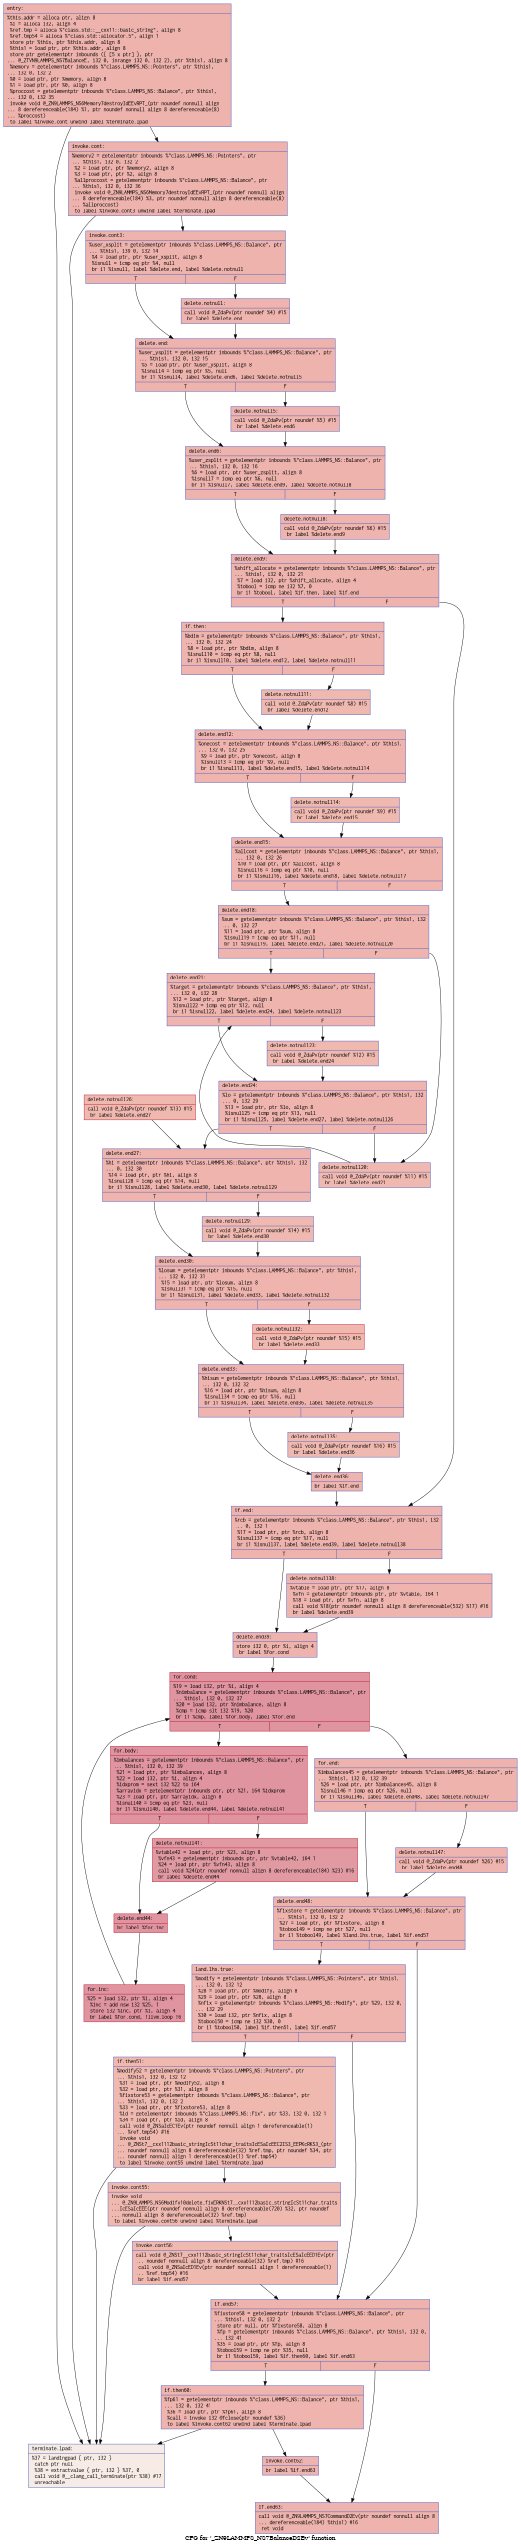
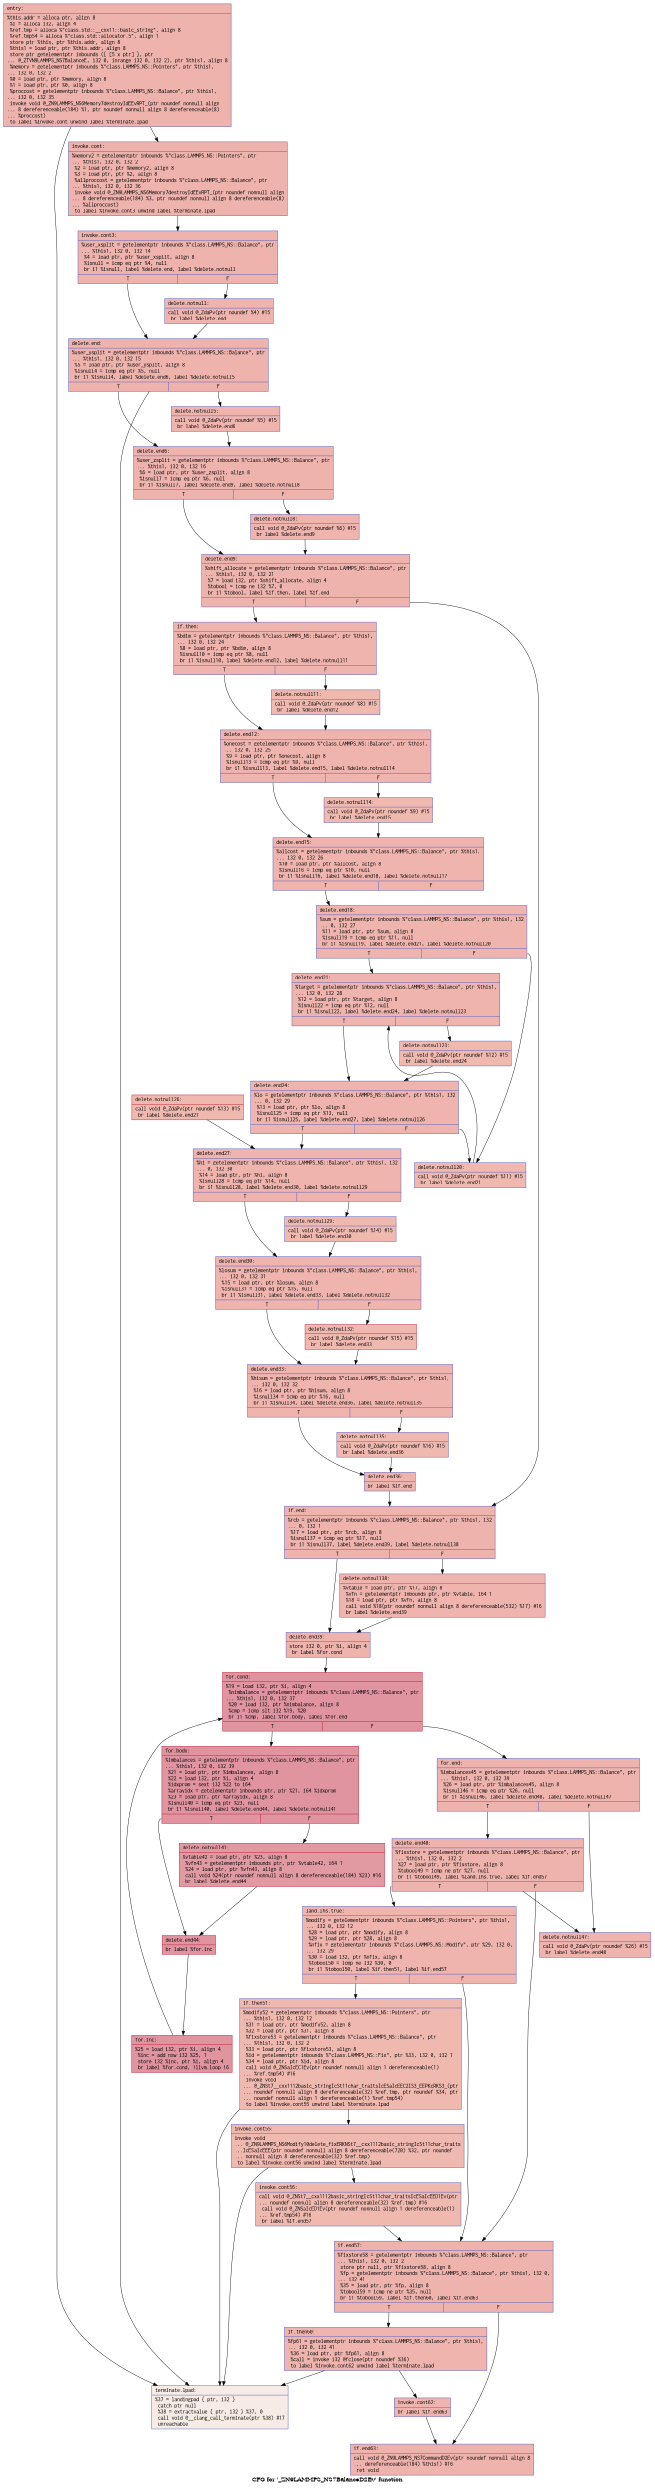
  digraph {
    label="CFG for '_ZN9LAMMPS_NS7BalanceD2Ev' function"
    node [color="#3d50c3ff" fillcolor="#d8564670" fontname=Courier shape=record style=filled]
    n1 [fillcolor="#d6524470" label="{entry:\l|  %this.addr = alloca ptr, align 8\l  %i = alloca i32, align 4\l  %ref.tmp = alloca %\"class.std::__cxx11::basic_string\", align 8\l  %ref.tmp54 = alloca %\"class.std::allocator.5\", align 1\l  store ptr %this, ptr %this.addr, align 8\l  %this1 = load ptr, ptr %this.addr, align 8\l  store ptr getelementptr inbounds (\{ [5 x ptr] \}, ptr\l... @_ZTVN9LAMMPS_NS7BalanceE, i32 0, inrange i32 0, i32 2), ptr %this1, align 8\l  %memory = getelementptr inbounds %\"class.LAMMPS_NS::Pointers\", ptr %this1,\l... i32 0, i32 2\l  %0 = load ptr, ptr %memory, align 8\l  %1 = load ptr, ptr %0, align 8\l  %proccost = getelementptr inbounds %\"class.LAMMPS_NS::Balance\", ptr %this1,\l... i32 0, i32 35\l  invoke void @_ZN9LAMMPS_NS6Memory7destroyIdEEvRPT_(ptr noundef nonnull align\l... 8 dereferenceable(184) %1, ptr noundef nonnull align 8 dereferenceable(8)\l... %proccost)\l          to label %invoke.cont unwind label %terminate.lpad\l}"]
    n2 [fillcolor="#d6524470" label="{invoke.cont:\l|  %memory2 = getelementptr inbounds %\"class.LAMMPS_NS::Pointers\", ptr\l... %this1, i32 0, i32 2\l  %2 = load ptr, ptr %memory2, align 8\l  %3 = load ptr, ptr %2, align 8\l  %allproccost = getelementptr inbounds %\"class.LAMMPS_NS::Balance\", ptr\l... %this1, i32 0, i32 36\l  invoke void @_ZN9LAMMPS_NS6Memory7destroyIdEEvRPT_(ptr noundef nonnull align\l... 8 dereferenceable(184) %3, ptr noundef nonnull align 8 dereferenceable(8)\l... %allproccost)\l          to label %invoke.cont3 unwind label %terminate.lpad\l}"]
    n3 [fillcolor="#ecd3c570" label="{terminate.lpad:\l|  %37 = landingpad \{ ptr, i32 \}\l          catch ptr null\l  %38 = extractvalue \{ ptr, i32 \} %37, 0\l  call void @__clang_call_terminate(ptr %38) #17\l  unreachable\l}"]
-   n4 [fillcolor="#d6524470" label="{invoke.cont3:\l|  %user_xsplit = getelementptr inbounds %\"class.LAMMPS_NS::Balance\", ptr\l... %this1, i39 0, i32 14\l  %4 = load ptr, ptr %user_xsplit, align 8\l  %isnull = icmp eq ptr %4, null\l  br i1 %isnull, label %delete.end, label %delete.notnull\l|{<s0>T|<s1>F}}"]
+   n4 [fillcolor="#d6524470" label="{invoke.cont3:\l|  %user_xsplit = getelementptr inbounds %\"class.LAMMPS_NS::Balance\", ptr\l... %this1, i32 0, i32 14\l  %4 = load ptr, ptr %user_xsplit, align 8\l  %isnull = icmp eq ptr %4, null\l  br i1 %isnull, label %delete.end, label %delete.notnull\l|{<s0>T|<s1>F}}"]
    n5 [fillcolor="#d6524470" label="{delete.end:\l|  %user_ysplit = getelementptr inbounds %\"class.LAMMPS_NS::Balance\", ptr\l... %this1, i32 0, i32 15\l  %5 = load ptr, ptr %user_ysplit, align 8\l  %isnull4 = icmp eq ptr %5, null\l  br i1 %isnull4, label %delete.end6, label %delete.notnull5\l|{<s0>T|<s1>F}}"]
    n6 [label="{delete.notnull:\l|  call void @_ZdaPv(ptr noundef %4) #15\l  br label %delete.end\l}"]
    n7 [fillcolor="#d6524470" label="{delete.end6:\l|  %user_zsplit = getelementptr inbounds %\"class.LAMMPS_NS::Balance\", ptr\l... %this1, i32 0, i32 16\l  %6 = load ptr, ptr %user_zsplit, align 8\l  %isnull7 = icmp eq ptr %6, null\l  br i1 %isnull7, label %delete.end9, label %delete.notnull8\l|{<s0>T|<s1>F}}"]
    n8 [label="{delete.notnull5:\l|  call void @_ZdaPv(ptr noundef %5) #15\l  br label %delete.end6\l}"]
    n9 [fillcolor="#d6524470" label="{delete.end9:\l|  %shift_allocate = getelementptr inbounds %\"class.LAMMPS_NS::Balance\", ptr\l... %this1, i32 0, i32 21\l  %7 = load i32, ptr %shift_allocate, align 4\l  %tobool = icmp ne i32 %7, 0\l  br i1 %tobool, label %if.then, label %if.end\l|{<s0>T|<s1>F}}"]
    n10 [label="{delete.notnull8:\l|  call void @_ZdaPv(ptr noundef %6) #15\l  br label %delete.end9\l}"]
    n11 [label="{if.then:\l|  %bdim = getelementptr inbounds %\"class.LAMMPS_NS::Balance\", ptr %this1,\l... i32 0, i32 24\l  %8 = load ptr, ptr %bdim, align 8\l  %isnull10 = icmp eq ptr %8, null\l  br i1 %isnull10, label %delete.end12, label %delete.notnull11\l|{<s0>T|<s1>F}}"]
    n12 [fillcolor="#d6524470" label="{if.end:\l|  %rcb = getelementptr inbounds %\"class.LAMMPS_NS::Balance\", ptr %this1, i32\l... 0, i32 1\l  %17 = load ptr, ptr %rcb, align 8\l  %isnull37 = icmp eq ptr %17, null\l  br i1 %isnull37, label %delete.end39, label %delete.notnull38\l|{<s0>T|<s1>F}}"]
    n13 [label="{delete.end12:\l|  %onecost = getelementptr inbounds %\"class.LAMMPS_NS::Balance\", ptr %this1,\l... i32 0, i32 25\l  %9 = load ptr, ptr %onecost, align 8\l  %isnull13 = icmp eq ptr %9, null\l  br i1 %isnull13, label %delete.end15, label %delete.notnull14\l|{<s0>T|<s1>F}}"]
    n14 [fillcolor="#de614d70" label="{delete.notnull11:\l|  call void @_ZdaPv(ptr noundef %8) #15\l  br label %delete.end12\l}"]
    n15 [fillcolor="#d6524470" label="{delete.end39:\l|  store i32 0, ptr %i, align 4\l  br label %for.cond\l}"]
    n16 [label="{delete.notnull38:\l|  %vtable = load ptr, ptr %17, align 8\l  %vfn = getelementptr inbounds ptr, ptr %vtable, i64 1\l  %18 = load ptr, ptr %vfn, align 8\l  call void %18(ptr noundef nonnull align 8 dereferenceable(532) %17) #16\l  br label %delete.end39\l}"]
    n17 [label="{delete.end15:\l|  %allcost = getelementptr inbounds %\"class.LAMMPS_NS::Balance\", ptr %this1,\l... i32 0, i32 26\l  %10 = load ptr, ptr %allcost, align 8\l  %isnull16 = icmp eq ptr %10, null\l  br i1 %isnull16, label %delete.end18, label %delete.notnull17\l|{<s0>T|<s1>F}}"]
    n18 [fillcolor="#de614d70" label="{delete.notnull14:\l|  call void @_ZdaPv(ptr noundef %9) #15\l  br label %delete.end15\l}"]
    n19 [color="#b70d28ff" fillcolor="#b70d2870" label="{for.cond:\l|  %19 = load i32, ptr %i, align 4\l  %nimbalance = getelementptr inbounds %\"class.LAMMPS_NS::Balance\", ptr\l... %this1, i32 0, i32 37\l  %20 = load i32, ptr %nimbalance, align 8\l  %cmp = icmp slt i32 %19, %20\l  br i1 %cmp, label %for.body, label %for.end\l|{<s0>T|<s1>F}}"]
    n20 [label="{delete.end18:\l|  %sum = getelementptr inbounds %\"class.LAMMPS_NS::Balance\", ptr %this1, i32\l... 0, i32 27\l  %11 = load ptr, ptr %sum, align 8\l  %isnull19 = icmp eq ptr %11, null\l  br i1 %isnull19, label %delete.end21, label %delete.notnull20\l|{<s0>T|<s1>F}}"]
    n21 [label="{delete.end21:\l|  %target = getelementptr inbounds %\"class.LAMMPS_NS::Balance\", ptr %this1,\l... i32 0, i32 28\l  %12 = load ptr, ptr %target, align 8\l  %isnull22 = icmp eq ptr %12, null\l  br i1 %isnull22, label %delete.end24, label %delete.notnull23\l|{<s0>T|<s1>F}}"]
    n22 [fillcolor="#de614d70" label="{delete.notnull20:\l|  call void @_ZdaPv(ptr noundef %11) #15\l  br label %delete.end21\l}"]
    n23 [label="{delete.end24:\l|  %lo = getelementptr inbounds %\"class.LAMMPS_NS::Balance\", ptr %this1, i32\l... 0, i32 29\l  %13 = load ptr, ptr %lo, align 8\l  %isnull25 = icmp eq ptr %13, null\l  br i1 %isnull25, label %delete.end27, label %delete.notnull26\l|{<s0>T|<s1>F}}"]
    n24 [fillcolor="#de614d70" label="{delete.notnull23:\l|  call void @_ZdaPv(ptr noundef %12) #15\l  br label %delete.end24\l}"]
    n25 [label="{delete.end27:\l|  %hi = getelementptr inbounds %\"class.LAMMPS_NS::Balance\", ptr %this1, i32\l... 0, i32 30\l  %14 = load ptr, ptr %hi, align 8\l  %isnull28 = icmp eq ptr %14, null\l  br i1 %isnull28, label %delete.end30, label %delete.notnull29\l|{<s0>T|<s1>F}}"]
    n26 [label="{delete.end30:\l|  %losum = getelementptr inbounds %\"class.LAMMPS_NS::Balance\", ptr %this1,\l... i32 0, i32 31\l  %15 = load ptr, ptr %losum, align 8\l  %isnull31 = icmp eq ptr %15, null\l  br i1 %isnull31, label %delete.end33, label %delete.notnull32\l|{<s0>T|<s1>F}}"]
    n27 [fillcolor="#de614d70" label="{delete.notnull29:\l|  call void @_ZdaPv(ptr noundef %14) #15\l  br label %delete.end30\l}"]
    n28 [color="#b70d28ff" fillcolor="#de614d70" label="{delete.notnull26:\l|  call void @_ZdaPv(ptr noundef %13) #15\l  br label %delete.end27\l}"]
    n29 [label="{delete.end33:\l|  %hisum = getelementptr inbounds %\"class.LAMMPS_NS::Balance\", ptr %this1,\l... i32 0, i32 32\l  %16 = load ptr, ptr %hisum, align 8\l  %isnull34 = icmp eq ptr %16, null\l  br i1 %isnull34, label %delete.end36, label %delete.notnull35\l|{<s0>T|<s1>F}}"]
    n30 [color="#b70d28ff" fillcolor="#de614d70" label="{delete.notnull32:\l|  call void @_ZdaPv(ptr noundef %15) #15\l  br label %delete.end33\l}"]
    n31 [label="{delete.end36:\l|  br label %if.end\l}"]
    n32 [fillcolor="#de614d70" label="{delete.notnull35:\l|  call void @_ZdaPv(ptr noundef %16) #15\l  br label %delete.end36\l}"]
    n33 [color="#b70d28ff" fillcolor="#b70d2870" label="{for.body:\l|  %imbalances = getelementptr inbounds %\"class.LAMMPS_NS::Balance\", ptr\l... %this1, i32 0, i32 39\l  %21 = load ptr, ptr %imbalances, align 8\l  %22 = load i32, ptr %i, align 4\l  %idxprom = sext i32 %22 to i64\l  %arrayidx = getelementptr inbounds ptr, ptr %21, i64 %idxprom\l  %23 = load ptr, ptr %arrayidx, align 8\l  %isnull40 = icmp eq ptr %23, null\l  br i1 %isnull40, label %delete.end44, label %delete.notnull41\l|{<s0>T|<s1>F}}"]
    n34 [fillcolor="#d6524470" label="{for.end:\l|  %imbalances45 = getelementptr inbounds %\"class.LAMMPS_NS::Balance\", ptr\l... %this1, i32 0, i32 39\l  %26 = load ptr, ptr %imbalances45, align 8\l  %isnull46 = icmp eq ptr %26, null\l  br i1 %isnull46, label %delete.end48, label %delete.notnull47\l|{<s0>T|<s1>F}}"]
    n35 [color="#b70d28ff" fillcolor="#b70d2870" label="{delete.end44:\l|  br label %for.inc\l}"]
    n36 [color="#b70d28ff" fillcolor="#bb1b2c70" label="{delete.notnull41:\l|  %vtable42 = load ptr, ptr %23, align 8\l  %vfn43 = getelementptr inbounds ptr, ptr %vtable42, i64 1\l  %24 = load ptr, ptr %vfn43, align 8\l  call void %24(ptr noundef nonnull align 8 dereferenceable(184) %23) #16\l  br label %delete.end44\l}"]
    n37 [fillcolor="#d6524470" label="{delete.end48:\l|  %fixstore = getelementptr inbounds %\"class.LAMMPS_NS::Balance\", ptr\l... %this1, i32 0, i32 2\l  %27 = load ptr, ptr %fixstore, align 8\l  %tobool49 = icmp ne ptr %27, null\l  br i1 %tobool49, label %land.lhs.true, label %if.end57\l|{<s0>T|<s1>F}}"]
    n38 [label="{delete.notnull47:\l|  call void @_ZdaPv(ptr noundef %26) #15\l  br label %delete.end48\l}"]
    n39 [color="#b70d28ff" fillcolor="#b70d2870" label="{for.inc:\l|  %25 = load i32, ptr %i, align 4\l  %inc = add nsw i32 %25, 1\l  store i32 %inc, ptr %i, align 4\l  br label %for.cond, !llvm.loop !6\l}"]
    n40 [label="{land.lhs.true:\l|  %modify = getelementptr inbounds %\"class.LAMMPS_NS::Pointers\", ptr %this1,\l... i32 0, i32 12\l  %28 = load ptr, ptr %modify, align 8\l  %29 = load ptr, ptr %28, align 8\l  %nfix = getelementptr inbounds %\"class.LAMMPS_NS::Modify\", ptr %29, i32 0,\l... i32 29\l  %30 = load i32, ptr %nfix, align 8\l  %tobool50 = icmp ne i32 %30, 0\l  br i1 %tobool50, label %if.then51, label %if.end57\l|{<s0>T|<s1>F}}"]
    n41 [fillcolor="#d6524470" label="{if.end57:\l|  %fixstore58 = getelementptr inbounds %\"class.LAMMPS_NS::Balance\", ptr\l... %this1, i32 0, i32 2\l  store ptr null, ptr %fixstore58, align 8\l  %fp = getelementptr inbounds %\"class.LAMMPS_NS::Balance\", ptr %this1, i32 0,\l... i32 41\l  %35 = load ptr, ptr %fp, align 8\l  %tobool59 = icmp ne ptr %35, null\l  br i1 %tobool59, label %if.then60, label %if.end63\l|{<s0>T|<s1>F}}"]
    n42 [fillcolor="#de614d70" label="{if.then51:\l|  %modify52 = getelementptr inbounds %\"class.LAMMPS_NS::Pointers\", ptr\l... %this1, i32 0, i32 12\l  %31 = load ptr, ptr %modify52, align 8\l  %32 = load ptr, ptr %31, align 8\l  %fixstore53 = getelementptr inbounds %\"class.LAMMPS_NS::Balance\", ptr\l... %this1, i32 0, i32 2\l  %33 = load ptr, ptr %fixstore53, align 8\l  %id = getelementptr inbounds %\"class.LAMMPS_NS::Fix\", ptr %33, i32 0, i32 1\l  %34 = load ptr, ptr %id, align 8\l  call void @_ZNSaIcEC1Ev(ptr noundef nonnull align 1 dereferenceable(1)\l... %ref.tmp54) #16\l  invoke void\l... @_ZNSt7__cxx1112basic_stringIcSt11char_traitsIcESaIcEEC2IS3_EEPKcRKS3_(ptr\l... noundef nonnull align 8 dereferenceable(32) %ref.tmp, ptr noundef %34, ptr\l... noundef nonnull align 1 dereferenceable(1) %ref.tmp54)\l          to label %invoke.cont55 unwind label %terminate.lpad\l}"]
    n43 [label="{if.then60:\l|  %fp61 = getelementptr inbounds %\"class.LAMMPS_NS::Balance\", ptr %this1,\l... i32 0, i32 41\l  %36 = load ptr, ptr %fp61, align 8\l  %call = invoke i32 @fclose(ptr noundef %36)\l          to label %invoke.cont62 unwind label %terminate.lpad\l}"]
    n44 [fillcolor="#d6524470" label="{if.end63:\l|  call void @_ZN9LAMMPS_NS7CommandD2Ev(ptr noundef nonnull align 8\l... dereferenceable(184) %this1) #16\l  ret void\l}"]
    n45 [fillcolor="#de614d70" label="{invoke.cont55:\l|  invoke void\l... @_ZN9LAMMPS_NS6Modify10delete_fixERKNSt7__cxx1112basic_stringIcSt11char_traits\l...IcESaIcEEE(ptr noundef nonnull align 8 dereferenceable(720) %32, ptr noundef\l... nonnull align 8 dereferenceable(32) %ref.tmp)\l          to label %invoke.cont56 unwind label %terminate.lpad\l}"]
    n46 [label="{invoke.cont62:\l|  br label %if.end63\l}"]
    n47 [fillcolor="#de614d70" label="{invoke.cont56:\l|  call void @_ZNSt7__cxx1112basic_stringIcSt11char_traitsIcESaIcEED1Ev(ptr\l... noundef nonnull align 8 dereferenceable(32) %ref.tmp) #16\l  call void @_ZNSaIcED1Ev(ptr noundef nonnull align 1 dereferenceable(1)\l... %ref.tmp54) #16\l  br label %if.end57\l}"]
    n1 -> n2
    n1 -> n3
-   n2 -> n3
+   n5 -> n3
    n2 -> n4
    n4 -> n5 [tailport=s0]
    n4 -> n6 [tailport=s1]
    n5 -> n7 [tailport=s0]
    n5 -> n8 [tailport=s1]
    n6 -> n5
    n7 -> n9 [tailport=s0]
    n7 -> n10 [tailport=s1]
    n8 -> n7
    n9 -> n11 [tailport=s0]
    n9 -> n12 [tailport=s1]
    n10 -> n9
    n11 -> n13 [tailport=s0]
    n11 -> n14 [tailport=s1]
    n12 -> n15 [tailport=s0]
    n12 -> n16 [tailport=s1]
    n13 -> n17 [tailport=s0]
    n13 -> n18 [tailport=s1]
    n14 -> n13
    n15 -> n19
    n16 -> n15
    n17 -> n20 [tailport=s0]
    n18 -> n17
    n19 -> n33 [tailport=s0]
    n19 -> n34 [tailport=s1]
    n20 -> n21 [tailport=s0]
    n20 -> n22 [tailport=s1]
    n21 -> n23 [tailport=s0]
    n21 -> n24 [tailport=s1]
    n22 -> n21
    n23 -> n22 [tailport=s1]
    n23 -> n25 [tailport=s0]
    n24 -> n23
    n25 -> n26 [tailport=s0]
    n25 -> n27 [tailport=s1]
    n26 -> n29 [tailport=s0]
    n26 -> n30 [tailport=s1]
    n27 -> n26
    n28 -> n25
    n29 -> n31 [tailport=s0]
    n29 -> n32 [tailport=s1]
    n30 -> n29
    n31 -> n12
    n32 -> n31
    n33 -> n35 [tailport=s0]
    n33 -> n36 [tailport=s1]
    n34 -> n37 [tailport=s0]
    n34 -> n38 [tailport=s1]
    n35 -> n39
    n36 -> n35
    n37 -> n40 [tailport=s0]
    n37 -> n41 [tailport=s1]
-   n38 -> n37
+   n37 -> n38
    n39 -> n19
    n40 -> n41 [tailport=s1]
    n40 -> n42 [tailport=s0]
    n41 -> n43 [tailport=s0]
    n41 -> n44 [tailport=s1]
    n42 -> n3
    n42 -> n45
    n43 -> n3
    n43 -> n46
    n45 -> n3
    n45 -> n47
    n46 -> n44
    n47 -> n41
  }
